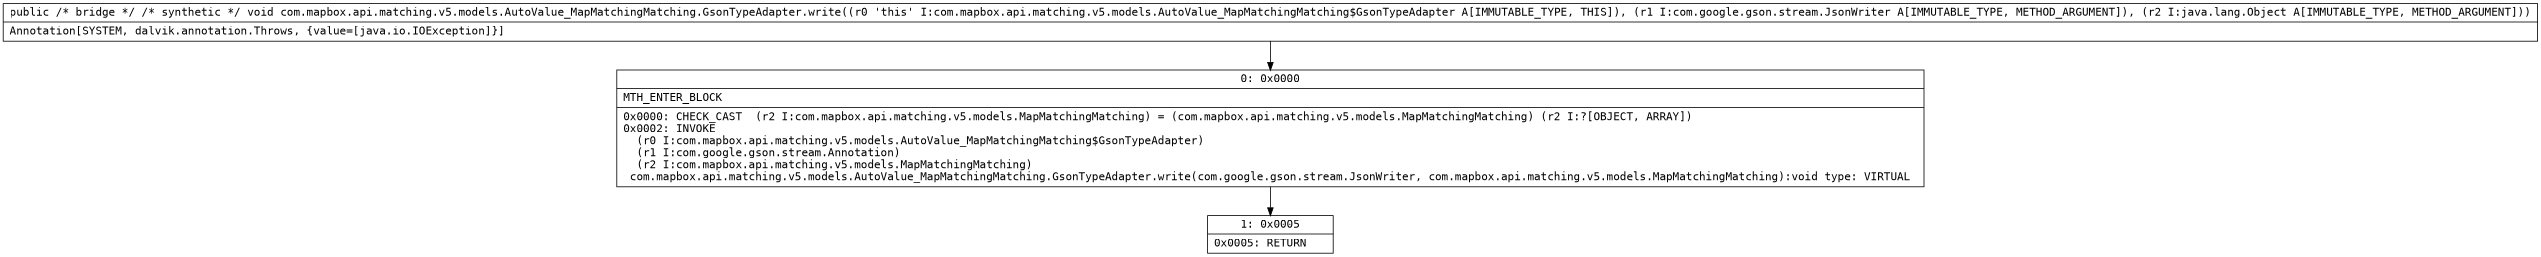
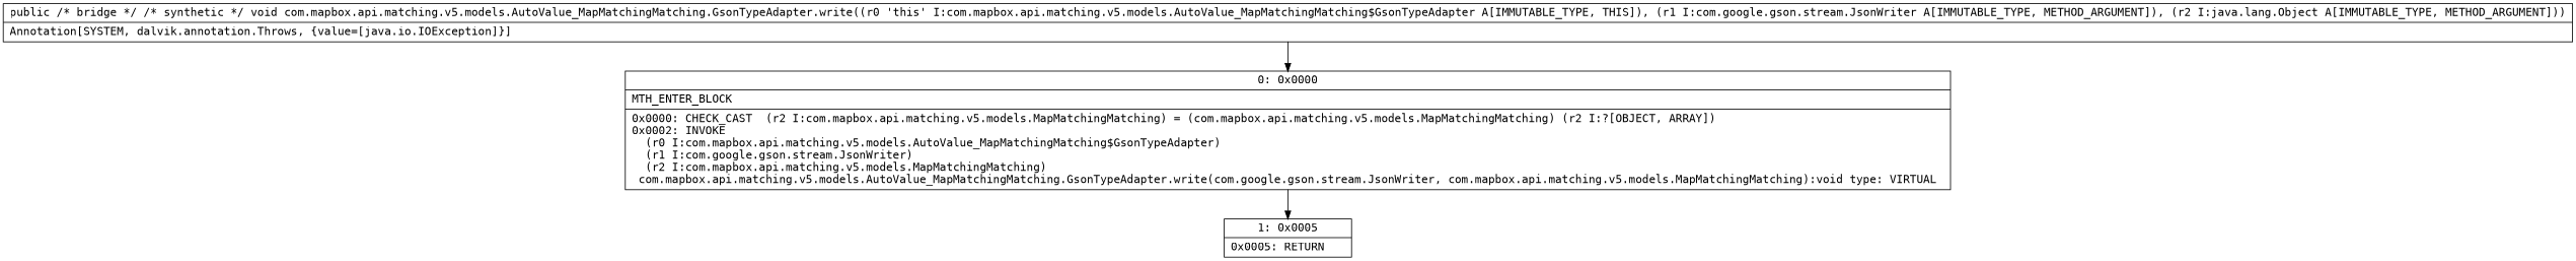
  digraph {
    fontname="DejaVu Sans Mono"
    node [shape=record fontname="DejaVu Sans Mono"]
    edge [fontname="DejaVu Sans Mono"]
-   n1 [label="{0\:\ 0x0000|MTH_ENTER_BLOCK\l|0x0000: CHECK_CAST  (r2 I:com.mapbox.api.matching.v5.models.MapMatchingMatching) = (com.mapbox.api.matching.v5.models.MapMatchingMatching) (r2 I:?[OBJECT, ARRAY]) \l0x0002: INVOKE  \l  (r0 I:com.mapbox.api.matching.v5.models.AutoValue_MapMatchingMatching$GsonTypeAdapter)\l  (r1 I:com.google.gson.stream.Annotation)\l  (r2 I:com.mapbox.api.matching.v5.models.MapMatchingMatching)\l com.mapbox.api.matching.v5.models.AutoValue_MapMatchingMatching.GsonTypeAdapter.write(com.google.gson.stream.JsonWriter, com.mapbox.api.matching.v5.models.MapMatchingMatching):void type: VIRTUAL \l}"]
+   n1 [label="{0\:\ 0x0000|MTH_ENTER_BLOCK\l|0x0000: CHECK_CAST  (r2 I:com.mapbox.api.matching.v5.models.MapMatchingMatching) = (com.mapbox.api.matching.v5.models.MapMatchingMatching) (r2 I:?[OBJECT, ARRAY]) \l0x0002: INVOKE  \l  (r0 I:com.mapbox.api.matching.v5.models.AutoValue_MapMatchingMatching$GsonTypeAdapter)\l  (r1 I:com.google.gson.stream.JsonWriter)\l  (r2 I:com.mapbox.api.matching.v5.models.MapMatchingMatching)\l com.mapbox.api.matching.v5.models.AutoValue_MapMatchingMatching.GsonTypeAdapter.write(com.google.gson.stream.JsonWriter, com.mapbox.api.matching.v5.models.MapMatchingMatching):void type: VIRTUAL \l}"]
    n2 [label="{1\:\ 0x0005|0x0005: RETURN   \l}"]
    n3 [label="{public \/* bridge *\/ \/* synthetic *\/ void com.mapbox.api.matching.v5.models.AutoValue_MapMatchingMatching.GsonTypeAdapter.write((r0 'this' I:com.mapbox.api.matching.v5.models.AutoValue_MapMatchingMatching$GsonTypeAdapter A[IMMUTABLE_TYPE, THIS]), (r1 I:com.google.gson.stream.JsonWriter A[IMMUTABLE_TYPE, METHOD_ARGUMENT]), (r2 I:java.lang.Object A[IMMUTABLE_TYPE, METHOD_ARGUMENT]))  | Annotation[SYSTEM, dalvik.annotation.Throws, \{value=[java.io.IOException]\}]\l}"]
    n1 -> n2
    n3 -> n1
  }
